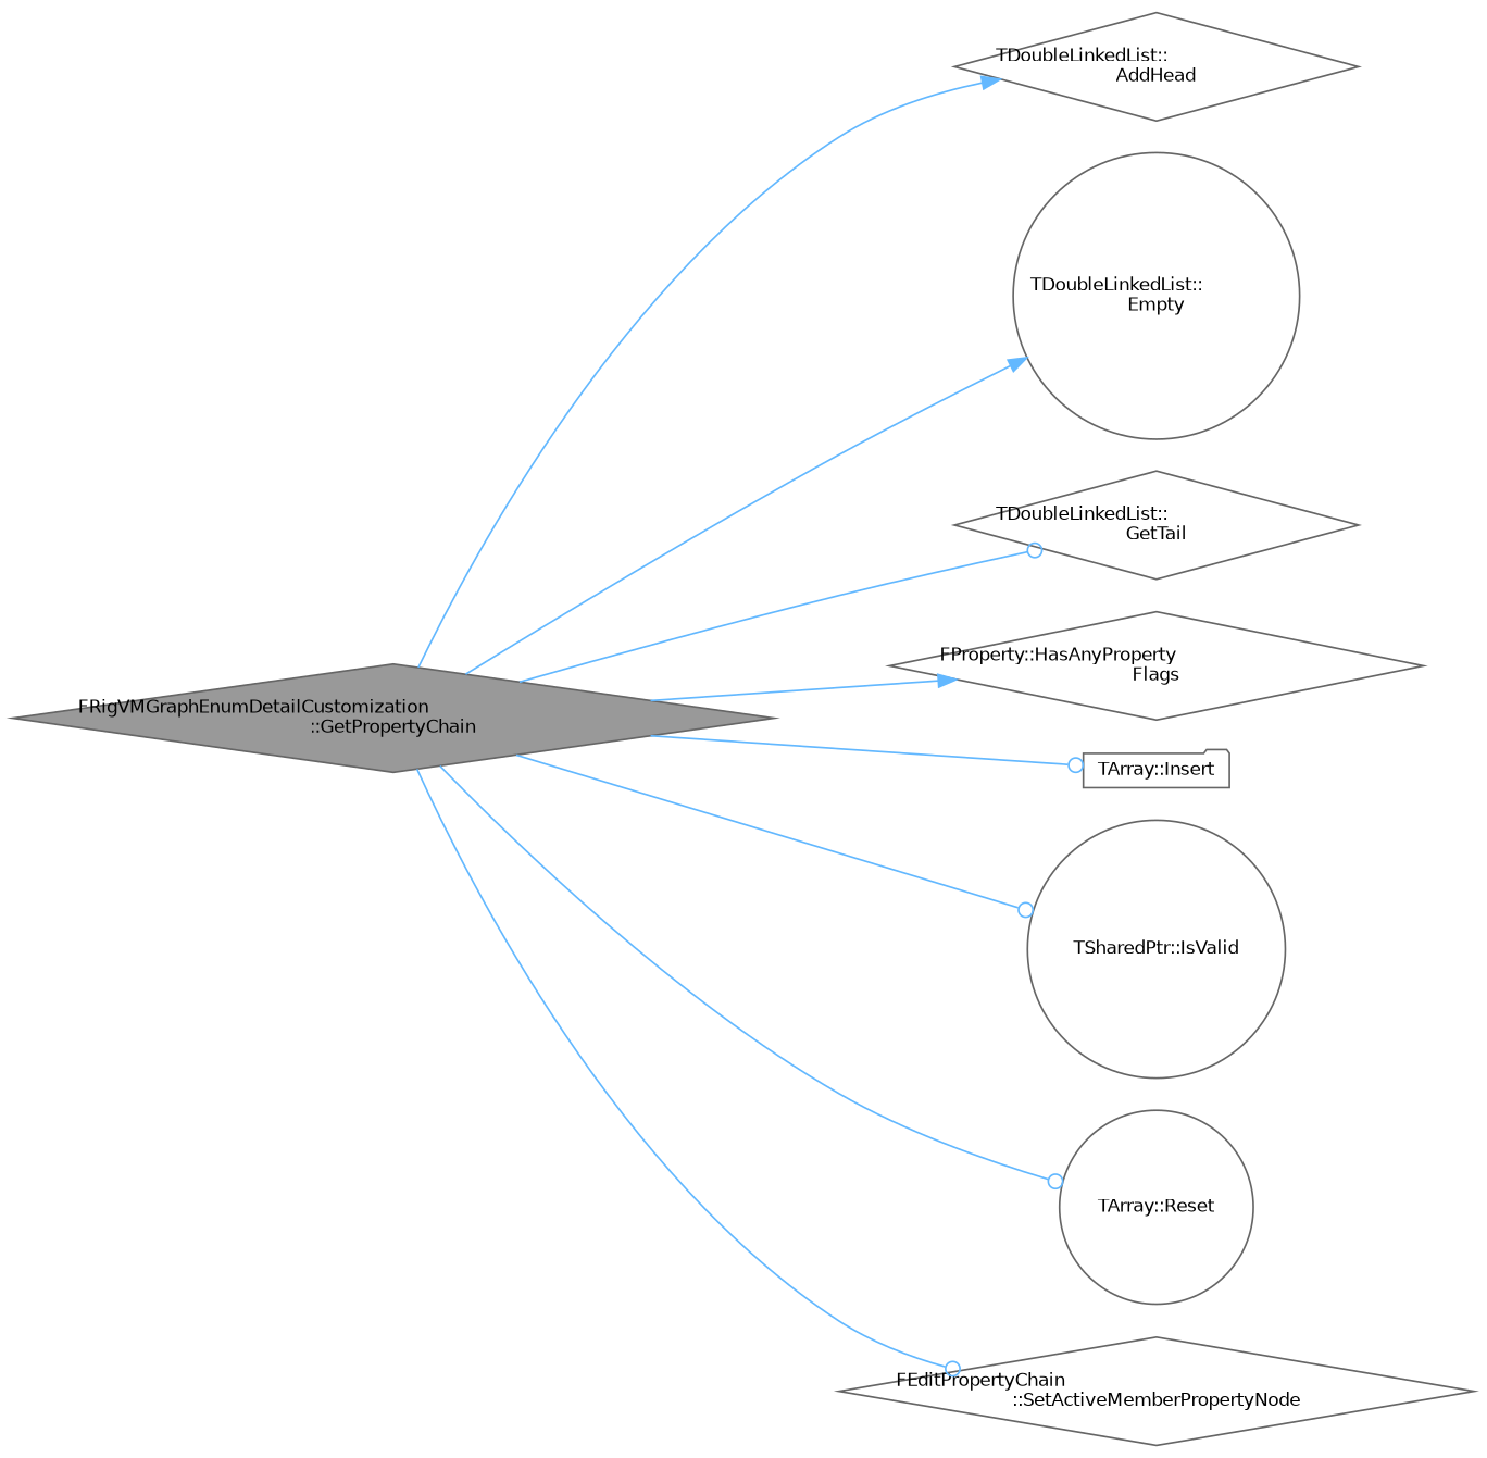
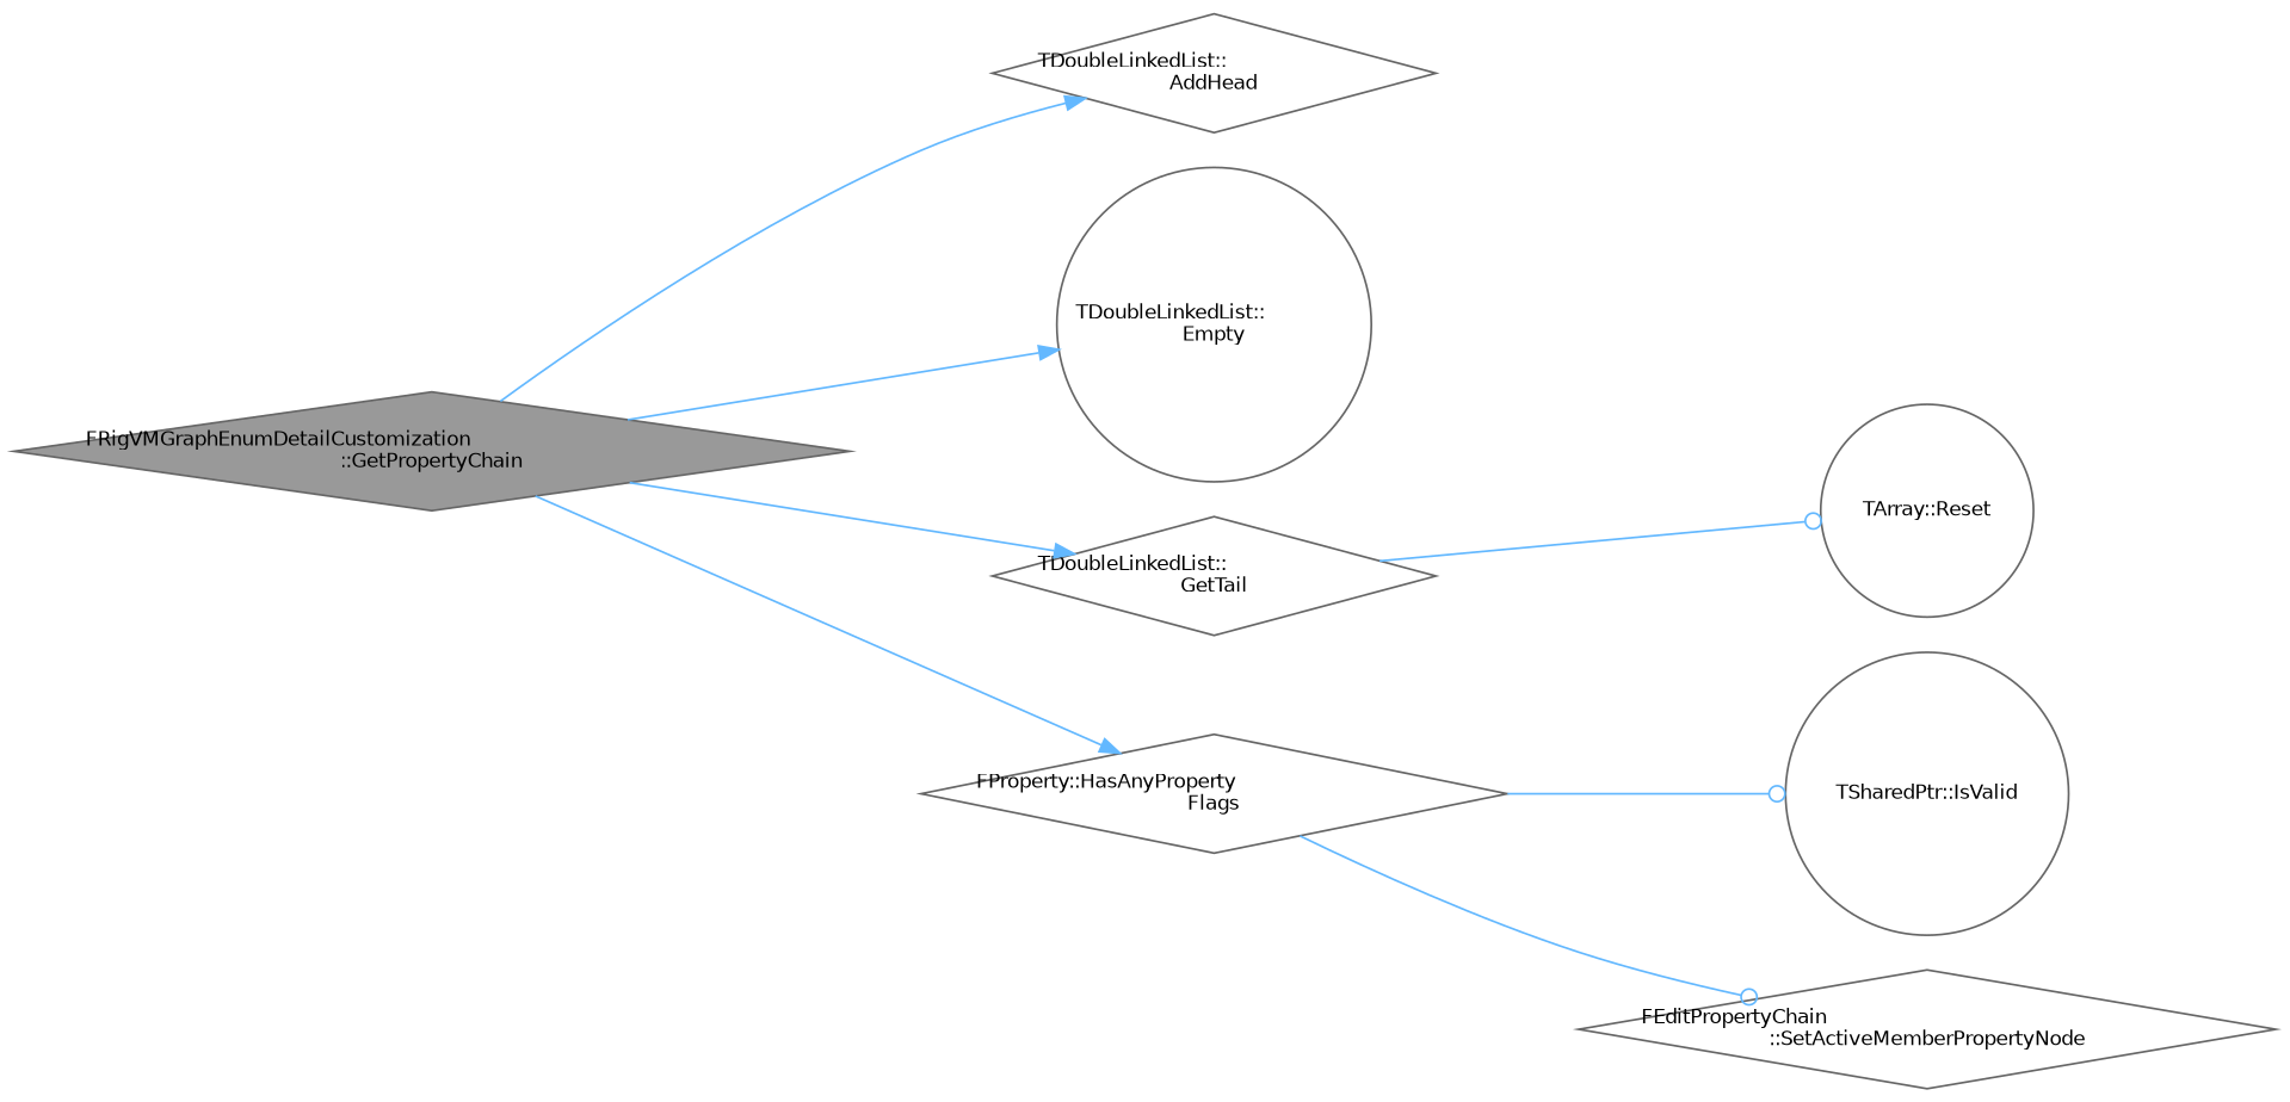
  digraph {
    rankdir=LR
    node [color=grey40 fillcolor=white fontname=Helvetica fontsize=10 shape=diamond style=filled]
    edge [arrowhead=normal color=steelblue1 fontname=Helvetica fontsize=10 labelfontname=Helvetica labelfontsize=10 style=solid]
    n1 [color=gray40 fillcolor=grey60 fontcolor=black height=0.2 label="FRigVMGraphEnumDetailCustomization\l::GetPropertyChain" width=0.4]
    n2 [height=0.2 label="TDoubleLinkedList::\lAddHead" width=0.4]
    n3 [height=0.2 label="TDoubleLinkedList::\lEmpty" shape=circle width=0.4]
    n4 [height=0.2 label="TDoubleLinkedList::\lGetTail" width=0.4]
    n5 [height=0.2 label="FProperty::HasAnyProperty\lFlags" width=0.4]
-   n6 [height=0.2 label="TArray::Insert" shape=folder width=0.4]
    n7 [height=0.2 label="TSharedPtr::IsValid" shape=circle width=0.4]
    n8 [height=0.2 label="TArray::Reset" shape=circle width=0.4]
    n9 [height=0.2 label="FEditPropertyChain\l::SetActiveMemberPropertyNode" width=0.4]
    n1 -> n2
    n1 -> n3
-   n1 -> n4 [arrowhead=odot]
+   n1 -> n4
    n1 -> n5
-   n1 -> n6 [arrowhead=odot]
-   n1 -> n7 [arrowhead=odot]
-   n1 -> n8 [arrowhead=odot]
-   n1 -> n9 [arrowhead=odot]
+   n5 -> n7 [arrowhead=odot]
+   n4 -> n8 [arrowhead=odot]
+   n5 -> n9 [arrowhead=odot]
  }
